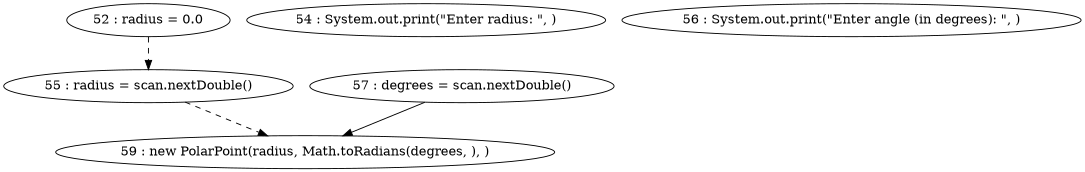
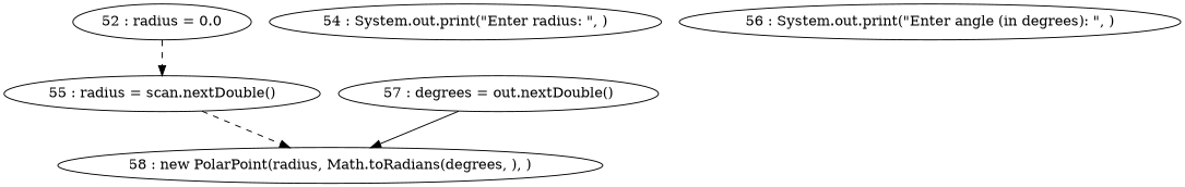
  digraph {
    edge [style=dashed]
    "52 : radius = 0.0"
    "55 : radius = scan.nextDouble()"
-   "59 : new PolarPoint(radius, Math.toRadians(degrees, ), )"
-   "57 : degrees = scan.nextDouble()"
+   "59 : new PolarPoint(radius, Math.toRadians(degrees, ), )" [label="58 : new PolarPoint(radius, Math.toRadians(degrees, ), )"]
+   "57 : degrees = scan.nextDouble()" [label="57 : degrees = out.nextDouble()"]
    "54 : System.out.print(\"Enter radius: \", )"
    "56 : System.out.print(\"Enter angle (in degrees): \", )"
    "52 : radius = 0.0" -> "55 : radius = scan.nextDouble()"
    "55 : radius = scan.nextDouble()" -> "59 : new PolarPoint(radius, Math.toRadians(degrees, ), )"
    "57 : degrees = scan.nextDouble()" -> "59 : new PolarPoint(radius, Math.toRadians(degrees, ), )" [style=""]
  }
